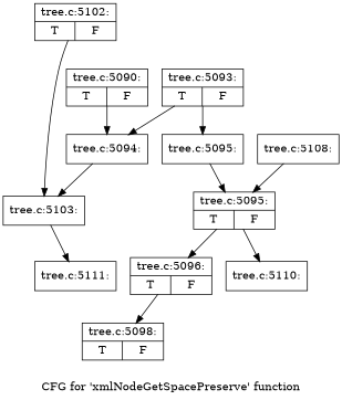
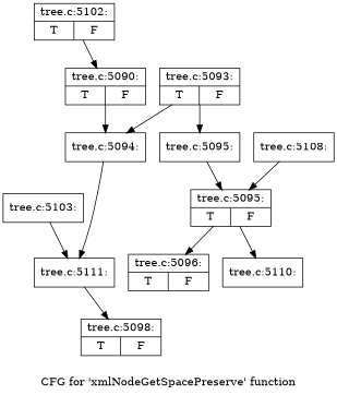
  digraph {
    label="CFG for 'xmlNodeGetSpacePreserve' function"
    node [shape=record]
    n1 [label="{tree.c:5090:|{<s0>T|<s1>F}}"]
    n2 [label="{tree.c:5094:}"]
    n3 [label="{tree.c:5111:}"]
    n4 [label="{tree.c:5093:|{<s0>T|<s1>F}}"]
    n5 [label="{tree.c:5095:}"]
    n6 [label="{tree.c:5095:|{<s0>T|<s1>F}}"]
    n7 [label="{tree.c:5096:|{<s0>T|<s1>F}}"]
    n8 [label="{tree.c:5110:}"]
    n9 [label="{tree.c:5098:|{<s0>T|<s1>F}}"]
    n10 [label="{tree.c:5108:}"]
    n11 [label="{tree.c:5102:|{<s0>T|<s1>F}}"]
    n12 [label="{tree.c:5103:}"]
    n1 -> n2
-   n2 -> n12
+   n2 -> n3
    n4 -> n2
    n4 -> n5
    n5 -> n6
    n6 -> n7
    n6 -> n8
-   n7 -> n9
+   n3 -> n9
    n10 -> n6
-   n11 -> n12
+   n11 -> n1
    n12 -> n3
  }
